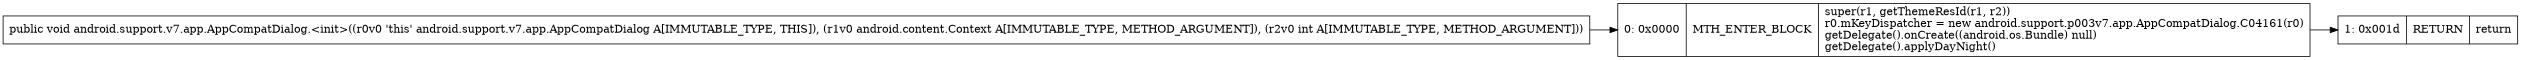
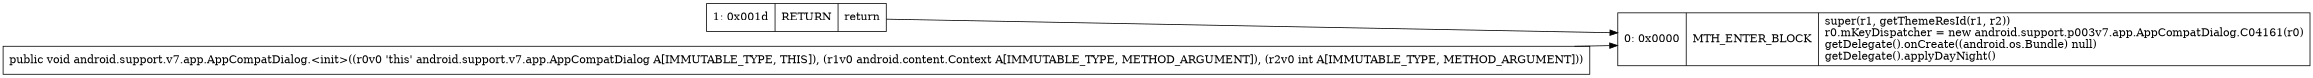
  digraph {
    rankdir=LR
    node [shape=record]
    n1 [label="{0\:\ 0x0000|MTH_ENTER_BLOCK\l|super(r1, getThemeResId(r1, r2))\lr0.mKeyDispatcher = new android.support.p003v7.app.AppCompatDialog.C04161(r0)\lgetDelegate().onCreate((android.os.Bundle) null)\lgetDelegate().applyDayNight()\l}"]
    n2 [label="{1\:\ 0x001d|RETURN\l|return\l}"]
    n3 [label="{public void android.support.v7.app.AppCompatDialog.\<init\>((r0v0 'this' android.support.v7.app.AppCompatDialog A[IMMUTABLE_TYPE, THIS]), (r1v0 android.content.Context A[IMMUTABLE_TYPE, METHOD_ARGUMENT]), (r2v0 int A[IMMUTABLE_TYPE, METHOD_ARGUMENT])) }"]
-   n1 -> n2
+   n2 -> n1
    n3 -> n1
  }
